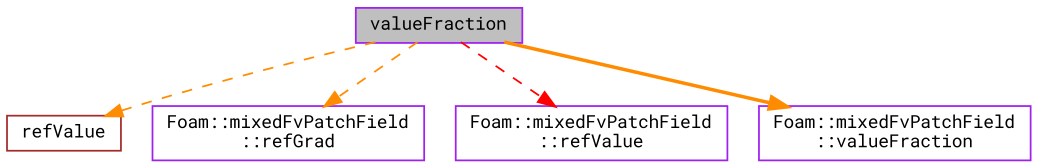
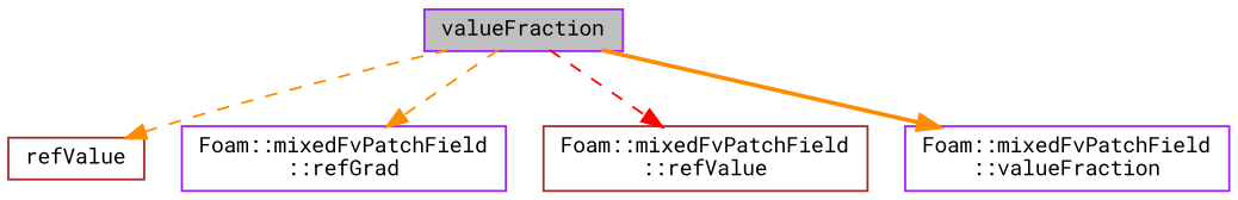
  digraph {
    fontname="Roboto Mono"
    rankdir=TB
    node [color=purple fontname="Roboto Mono" fontsize=10 shape=record]
    edge [arrowhead=normal color=darkorange fontname="Roboto Mono" fontsize=10 labelfontname=Helvetica labelfontsize=10 style=dashed]
    n1 [fillcolor=grey75 fontcolor=black height=0.2 label=valueFraction style=filled width=0.4]
    n2 [color=brown height=0.2 label=refValue width=0.4]
    n3 [height=0.2 label="Foam::mixedFvPatchField\l::refGrad" width=0.4]
-   n4 [height=0.2 label="Foam::mixedFvPatchField\l::refValue" width=0.4]
+   n4 [color=brown height=0.2 label="Foam::mixedFvPatchField\l::refValue" width=0.4]
    n5 [height=0.2 label="Foam::mixedFvPatchField\l::valueFraction" width=0.4]
    n1 -> n2
    n1 -> n3
    n1 -> n4 [color=red]
    n1 -> n5 [style=bold]
  }
